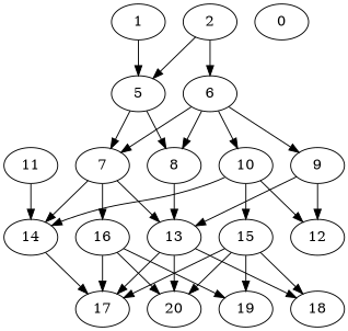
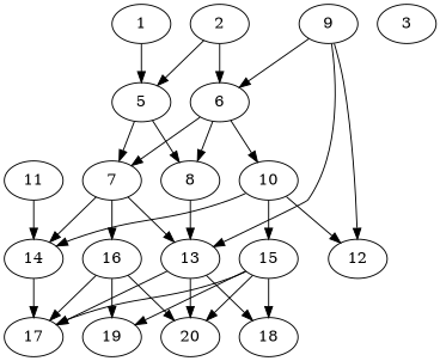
  digraph {
    node [alpha=0.13]
    1 [alpha=0.03 expect_size=42437632]
    5 [alpha=0.17 expect_size=24223744]
    7 [alpha=0.04 expect_size=36402176]
    8 [expect_size=52134912]
    13 [alpha=0.10 expect_size=14737408]
    14 [alpha=0.02 expect_size=46539776]
    16 [alpha=0.08 expect_size=36219904]
    9 [alpha=0.05 expect_size=17644544]
    12 [expect_size=12039168]
    2 [alpha=0.01 expect_size=43910144]
    6 [alpha=0.01 expect_size=8510464]
    10 [alpha=0.01 expect_size=20258816]
    15 [alpha=0.04 expect_size=44424192]
    11 [alpha=0.09 expect_size=5909504]
-   3 [expect_size=23443456 label=0]
+   3 [expect_size=23443456]
    17 [alpha=0.10 expect_size=38969344]
    18 [alpha=0.20 expect_size=47377408]
    20 [alpha=0.14 expect_size=41891840]
    19 [alpha=0.07 expect_size=31269888]
    1 -> 5
    5 -> 7
    5 -> 8
    7 -> 13
    7 -> 14
    7 -> 16
    8 -> 13
    13 -> 17
    13 -> 18
    13 -> 20
    14 -> 17
    16 -> 17
    16 -> 20
    16 -> 19
    9 -> 13
    9 -> 12
    2 -> 5
    2 -> 6
    6 -> 7
    6 -> 8
-   6 -> 9
+   9 -> 6
    6 -> 10
    10 -> 14
    10 -> 12
    10 -> 15
    15 -> 17
    15 -> 18
    15 -> 20
    15 -> 19
    11 -> 14
  }
